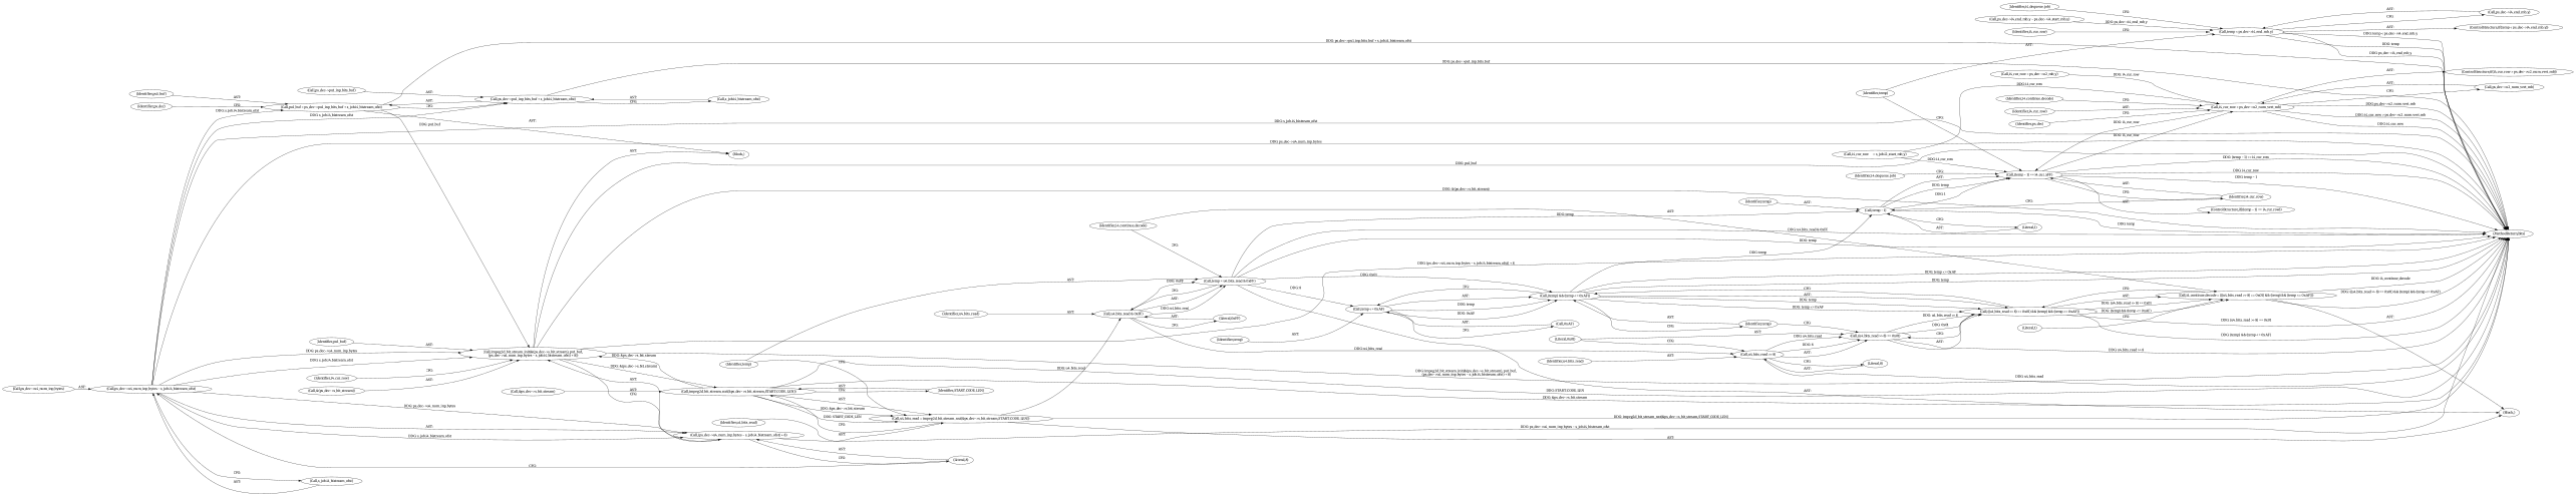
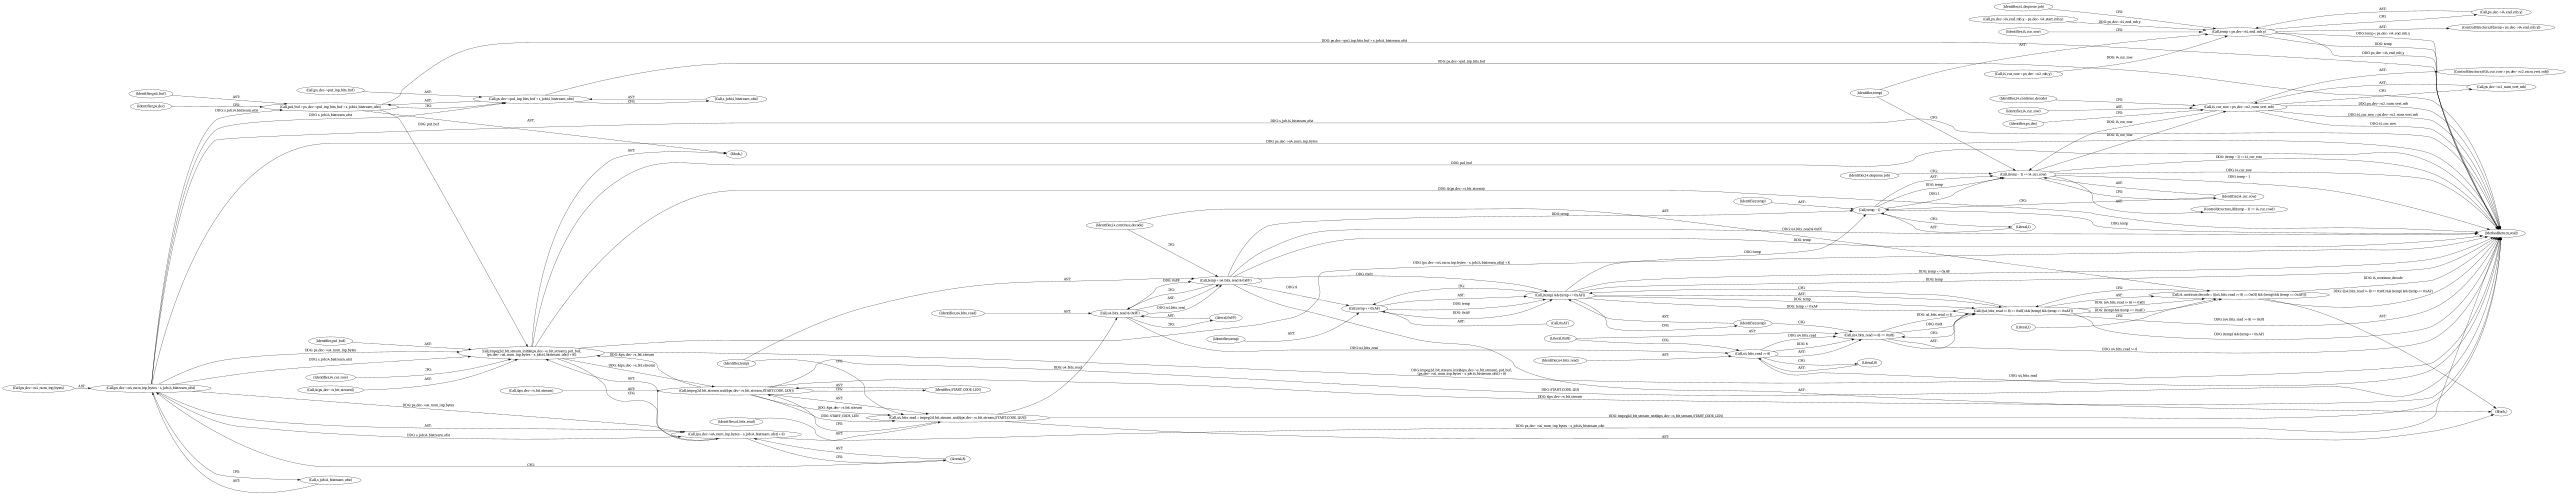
  digraph {
    fontname=Merriweather
    rankdir=LR
    node [fontname=Merriweather]
    edge [fontname=Merriweather]
    n1 [label="(Call,ps_dec->u4_num_inp_bytes - s_job.i4_bistream_ofst)"]
    n2 [label="(Call,pu1_buf = ps_dec->pu1_inp_bits_buf + s_job.i4_bistream_ofst)"]
    n3 [label="(Call,impeg2d_bit_stream_init(&(ps_dec->s_bit_stream), pu1_buf,\n (ps_dec->u4_num_inp_bytes - s_job.i4_bistream_ofst) + 8))"]
    n4 [label="(Call,ps_dec->pu1_inp_bits_buf + s_job.i4_bistream_ofst)"]
    n5 [label="(Call,(ps_dec->u4_num_inp_bytes - s_job.i4_bistream_ofst) + 8)"]
-   n6 [label="(MethodReturn,bits)"]
+   n6 [label="(MethodReturn,void)"]
    n7 [label="(Call,s_job.i4_bistream_ofst)"]
    n8 [label="(Block,)"]
    n9 [label="(Call,impeg2d_bit_stream_nxt(&ps_dec->s_bit_stream,START_CODE_LEN))"]
    n10 [label="(Call,s_job.i4_bistream_ofst)"]
    n11 [label="(Literal,8)"]
    n12 [label="(Call,u4_bits_read = impeg2d_bit_stream_nxt(&ps_dec->s_bit_stream,START_CODE_LEN))"]
    n13 [label="(Identifier,START_CODE_LEN)"]
    n14 [label="(Call,u4_bits_read & 0xFF)"]
    n15 [label="(Block,)"]
    n16 [label="(Call,temp = u4_bits_read & 0xFF)"]
    n17 [label="(Call,u4_bits_read >> 8)"]
    n18 [label="(Literal,0xFF)"]
    n19 [label="(Call,(temp) && (temp <= 0xAF))"]
    n20 [label="(Call,temp - 1)"]
    n21 [label="(Call,temp <= 0xAF)"]
    n22 [label="(Call,(u4_bits_read >> 8) == 0x01)"]
    n23 [label="(Literal,8)"]
    n24 [label="(Call,((u4_bits_read >> 8) == 0x01) && (temp) && (temp <= 0xAF))"]
    n25 [label="(Identifier,temp)"]
-   n26 [label="(Call,(temp - 1) == i4_cur_xFF)"]
+   n26 [label="(Call,(temp - 1) == i4_cur_row)"]
    n27 [label="(Literal,1)"]
    n28 [label="(Call,0xAF)"]
    n29 [label="(Call,i4_continue_decode = (((u4_bits_read >> 8) == 0x01) && (temp) && (temp <= 0xAF)))"]
    n30 [label="(Call,i4_cur_row > ps_dec->u2_num_vert_mb)"]
    n31 [label="(Identifier,i4_cur_row)"]
    n32 [label="(ControlStructure,if((temp - 1) == i4_cur_row))"]
    n33 [label="(Call,temp < ps_dec->i4_end_mb_y)"]
    n34 [label="(ControlStructure,if(temp < ps_dec->i4_end_mb_y))"]
    n35 [label="(Call,ps_dec->i4_end_mb_y)"]
    n36 [label="(ControlStructure,if(i4_cur_row > ps_dec->u2_num_vert_mb))"]
    n37 [label="(Call,ps_dec->u2_num_vert_mb)"]
    n38 [label="(Literal,0x01)"]
    n39 [label="(Identifier,i4_cur_row)"]
    n40 [label="(Identifier,ps_dec)"]
    n41 [label="(Call,ps_dec->i4_end_mb_y - ps_dec->i4_start_mb_y)"]
    n42 [label="(Identifier,pu1_buf)"]
    n43 [label="(Call,i4_cur_row = ps_dec->u2_mb_y)"]
    n44 [label="(Literal,1)"]
    n45 [label="(Identifier,temp)"]
    n46 [label="(Identifier,u4_bits_read)"]
    n47 [label="(Identifier,temp)"]
    n48 [label="(Call,&ps_dec->s_bit_stream)"]
    n49 [label="(Identifier,ps_dec)"]
    n50 [label="(Call,ps_dec->pu1_inp_bits_buf)"]
    n51 [label="(Identifier,temp)"]
    n52 [label="(Identifier,i4_cur_row)"]
    n53 [label="(Identifier,i4_dequeue_job)"]
    n54 [label="(Identifier,i4_cur_row)"]
    n55 [label="(Identifier,i4_dequeue_job)"]
    n56 [label="(Identifier,i4_continue_decode)"]
-   n57 [label="(Call,i4_cur_row      = s_job.i2_start_mb_y)"]
    n58 [label="(Identifier,temp)"]
    n59 [label="(Call,&(ps_dec->s_bit_stream))"]
    n60 [label="(Call,ps_dec->u4_num_inp_bytes)"]
    n61 [label="(Identifier,u4_bits_read)"]
    n62 [label="(Identifier,i4_continue_decode)"]
    n63 [label="(Identifier,u4_bits_read)"]
    n64 [label="(Identifier,pu1_buf)"]
    n1 -> n2 [label="DDG: s_job.i4_bistream_ofst"]
    n1 -> n3 [label="DDG: ps_dec->u4_num_inp_bytes"]
    n1 -> n3 [label="DDG: s_job.i4_bistream_ofst"]
    n1 -> n4 [label="DDG: s_job.i4_bistream_ofst"]
    n1 -> n5 [label="AST: "]
    n1 -> n5 [label="DDG: ps_dec->u4_num_inp_bytes"]
    n1 -> n5 [label="DDG: s_job.i4_bistream_ofst"]
    n1 -> n6 [label="DDG: s_job.i4_bistream_ofst"]
    n1 -> n6 [label="DDG: ps_dec->u4_num_inp_bytes"]
    n1 -> n7 [label="CFG: "]
    n2 -> n3 [label="DDG: pu1_buf"]
    n2 -> n4 [label="CFG: "]
    n2 -> n6 [label="DDG: ps_dec->pu1_inp_bits_buf + s_job.i4_bistream_ofst"]
    n2 -> n8 [label="AST: "]
    n3 -> n5 [label="CFG: "]
    n3 -> n6 [label="DDG: pu1_buf"]
    n3 -> n6 [label="DDG: (ps_dec->u4_num_inp_bytes - s_job.i4_bistream_ofst) + 8"]
    n3 -> n6 [label="DDG: &(ps_dec->s_bit_stream)"]
    n3 -> n6 [label="DDG: impeg2d_bit_stream_init(&(ps_dec->s_bit_stream), pu1_buf,\n (ps_dec->u4_num_inp_bytes - s_job.i4_bistream_ofst) + 8)"]
    n3 -> n8 [label="AST: "]
    n3 -> n9 [label="DDG: &(ps_dec->s_bit_stream)"]
    n4 -> n2 [label="AST: "]
    n4 -> n6 [label="DDG: ps_dec->pu1_inp_bits_buf"]
    n4 -> n10 [label="CFG: "]
    n5 -> n3 [label="AST: "]
    n5 -> n6 [label="DDG: ps_dec->u4_num_inp_bytes - s_job.i4_bistream_ofst"]
    n5 -> n11 [label="CFG: "]
    n7 -> n1 [label="AST: "]
    n9 -> n3 [label="DDG: &ps_dec->s_bit_stream"]
    n9 -> n6 [label="DDG: START_CODE_LEN"]
    n9 -> n6 [label="DDG: &ps_dec->s_bit_stream"]
    n9 -> n12 [label="AST: "]
    n9 -> n12 [label="DDG: &ps_dec->s_bit_stream"]
    n9 -> n12 [label="DDG: START_CODE_LEN"]
    n9 -> n13 [label="CFG: "]
    n10 -> n4 [label="AST: "]
    n11 -> n1 [label="CFG: "]
    n11 -> n5 [label="AST: "]
    n12 -> n6 [label="DDG: impeg2d_bit_stream_nxt(&ps_dec->s_bit_stream,START_CODE_LEN)"]
    n12 -> n9 [label="CFG: "]
    n12 -> n14 [label="DDG: u4_bits_read"]
    n12 -> n15 [label="AST: "]
    n13 -> n9 [label="AST: "]
    n14 -> n16 [label="AST: "]
    n14 -> n16 [label="DDG: u4_bits_read"]
    n14 -> n16 [label="DDG: 0xFF"]
    n14 -> n17 [label="DDG: u4_bits_read"]
    n14 -> n18 [label="CFG: "]
    n16 -> n6 [label="DDG: temp"]
    n16 -> n6 [label="DDG: u4_bits_read & 0xFF"]
    n16 -> n14 [label="CFG: "]
    n16 -> n15 [label="AST: "]
    n16 -> n19 [label="DDG: 0x01"]
    n16 -> n20 [label="DDG: temp"]
    n16 -> n21 [label="DDG: 8"]
    n17 -> n6 [label="DDG: u4_bits_read"]
    n17 -> n22 [label="AST: "]
    n17 -> n22 [label="DDG: u4_bits_read"]
    n17 -> n22 [label="DDG: 8"]
    n17 -> n23 [label="CFG: "]
    n18 -> n14 [label="AST: "]
    n19 -> n6 [label="DDG: temp"]
    n19 -> n6 [label="DDG: temp <= 0xAF"]
    n19 -> n20 [label="DDG: temp"]
    n19 -> n21 [label="CFG: "]
    n19 -> n24 [label="AST: "]
    n19 -> n24 [label="DDG: temp"]
    n19 -> n24 [label="DDG: temp <= 0xAF"]
    n19 -> n25 [label="CFG: "]
    n20 -> n6 [label="DDG: temp"]
    n20 -> n26 [label="AST: "]
    n20 -> n26 [label="DDG: temp"]
    n20 -> n26 [label="DDG: 1"]
    n20 -> n27 [label="CFG: "]
    n21 -> n19 [label="AST: "]
    n21 -> n19 [label="DDG: temp"]
    n21 -> n19 [label="DDG: 0xAF"]
-   n21 -> n28 [label="CFG: "]
    n22 -> n6 [label="DDG: u4_bits_read >> 8"]
    n22 -> n24 [label="AST: "]
    n22 -> n24 [label="DDG: u4_bits_read >> 8"]
    n22 -> n24 [label="DDG: 0x01"]
    n23 -> n17 [label="AST: "]
    n24 -> n6 [label="DDG: (u4_bits_read >> 8) == 0x01"]
    n24 -> n6 [label="DDG: (temp) && (temp <= 0xAF)"]
    n24 -> n19 [label="CFG: "]
    n24 -> n22 [label="CFG: "]
    n24 -> n29 [label="AST: "]
    n24 -> n29 [label="DDG: (u4_bits_read >> 8) == 0x01"]
    n24 -> n29 [label="DDG: (temp) && (temp <= 0xAF)"]
    n25 -> n19 [label="AST: "]
    n25 -> n22 [label="CFG: "]
    n26 -> n6 [label="DDG: i4_cur_row"]
    n26 -> n6 [label="DDG: temp - 1"]
    n26 -> n6 [label="DDG: (temp - 1) == i4_cur_row"]
    n26 -> n30 [label="DDG: i4_cur_row"]
    n26 -> n31 [label="CFG: "]
    n26 -> n32 [label="AST: "]
    n27 -> n20 [label="AST: "]
    n28 -> n21 [label="AST: "]
    n29 -> n6 [label="DDG: i4_continue_decode"]
    n29 -> n6 [label="DDG: ((u4_bits_read >> 8) == 0x01) && (temp) && (temp <= 0xAF)"]
    n29 -> n15 [label="AST: "]
    n29 -> n24 [label="CFG: "]
    n30 -> n6 [label="DDG: ps_dec->u2_num_vert_mb"]
    n30 -> n6 [label="DDG: i4_cur_row > ps_dec->u2_num_vert_mb"]
    n30 -> n6 [label="DDG: i4_cur_row"]
    n30 -> n26 [label="DDG: i4_cur_row"]
    n30 -> n36 [label="AST: "]
    n30 -> n37 [label="CFG: "]
    n31 -> n20 [label="CFG: "]
    n31 -> n26 [label="AST: "]
    n33 -> n6 [label="DDG: temp < ps_dec->i4_end_mb_y"]
    n33 -> n6 [label="DDG: temp"]
    n33 -> n6 [label="DDG: ps_dec->i4_end_mb_y"]
    n33 -> n34 [label="AST: "]
    n33 -> n35 [label="CFG: "]
    n35 -> n33 [label="AST: "]
    n37 -> n30 [label="AST: "]
    n38 -> n17 [label="CFG: "]
    n38 -> n22 [label="AST: "]
    n39 -> n30 [label="AST: "]
    n40 -> n30 [label="CFG: "]
    n41 -> n33 [label="DDG: ps_dec->i4_end_mb_y"]
    n42 -> n2 [label="AST: "]
-   n43 -> n30 [label="DDG: i4_cur_row"]
+   n43 -> n33 [label="DDG: i4_cur_row"]
    n44 -> n29 [label="CFG: "]
    n45 -> n21 [label="AST: "]
    n46 -> n14 [label="AST: "]
    n47 -> n26 [label="CFG: "]
    n47 -> n33 [label="AST: "]
    n48 -> n9 [label="AST: "]
    n49 -> n2 [label="CFG: "]
    n50 -> n4 [label="AST: "]
    n51 -> n12 [label="CFG: "]
    n51 -> n16 [label="AST: "]
    n52 -> n33 [label="CFG: "]
    n53 -> n26 [label="CFG: "]
    n54 -> n3 [label="CFG: "]
    n55 -> n33 [label="CFG: "]
    n56 -> n16 [label="CFG: "]
    n56 -> n29 [label="AST: "]
-   n57 -> n26 [label="DDG: i4_cur_row"]
-   n57 -> n30 [label="DDG: i4_cur_row"]
    n58 -> n20 [label="AST: "]
    n59 -> n3 [label="AST: "]
    n60 -> n1 [label="AST: "]
    n61 -> n12 [label="AST: "]
    n62 -> n30 [label="CFG: "]
    n63 -> n17 [label="AST: "]
    n64 -> n3 [label="AST: "]
  }
